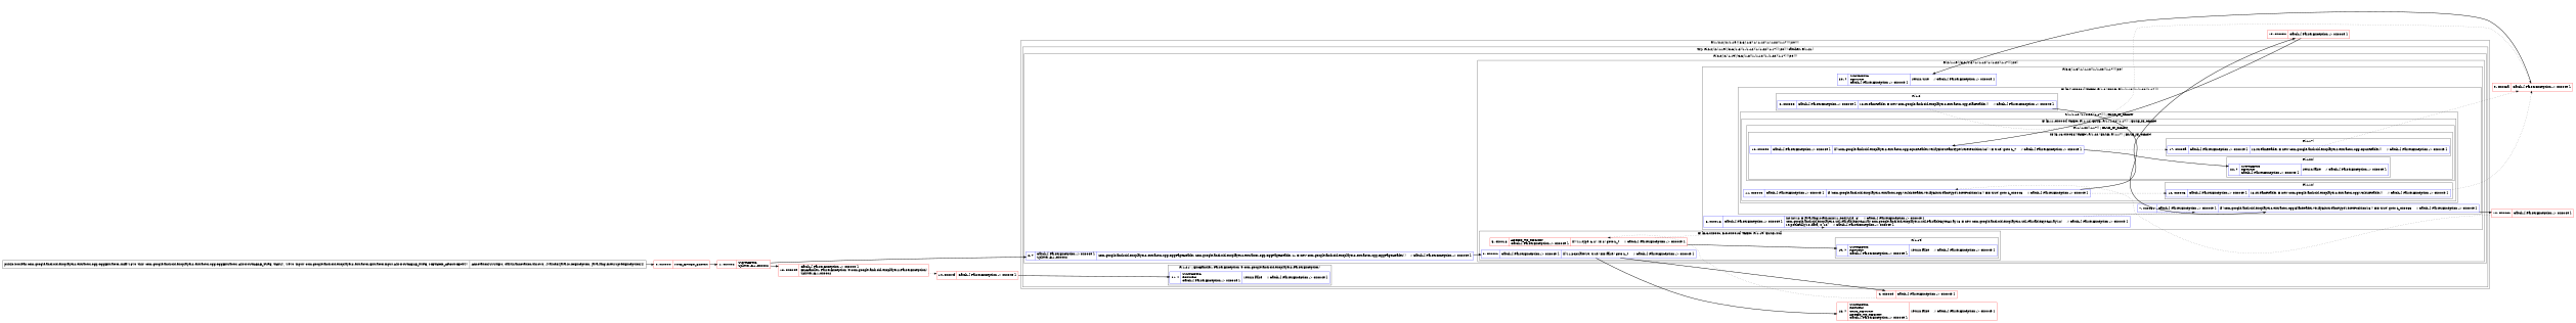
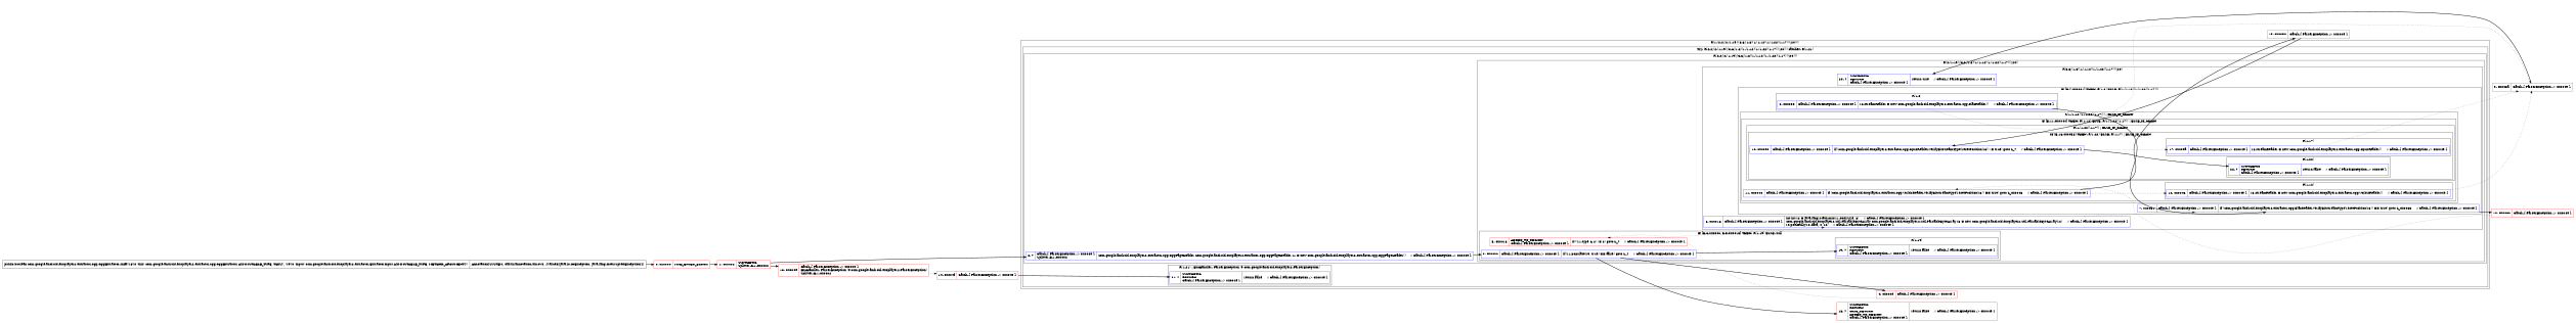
  digraph {
    rankdir=LR
    node [color=blue shape=record]
    edge [style=bold]
    n1 [label="{19\:\ ?|SYNTHETIC\lRETURN\lCatch:\{ ParserException \-\> 0x004e \}\l|return false     \/\/ Catch:\{ ParserException \-\> 0x004e \}\l}"]
    n2 [label="{3\:\ 0x000c|Catch:\{ ParserException \-\> 0x004e \}\l|if (r1.populate(r9, true) == false) goto L_?     \/\/ Catch:\{ ParserException \-\> 0x004e \}\l}"]
    n3 [color=red label="{5\:\ 0x0013|ADDED_TO_REGION\lCatch:\{ ParserException \-\> 0x004e \}\l|if ((r1.type & 2) != 2) goto L_?     \/\/ Catch:\{ ParserException \-\> 0x004e \}\l}"]
    n4 [label="{8\:\ 0x0033|Catch:\{ ParserException \-\> 0x004e \}\l|r8.streamReader = new com.google.android.exoplayer2.extractor.ogg.FlacReader()     \/\/ Catch:\{ ParserException \-\> 0x004e \}\l}"]
    n5 [label="{12\:\ 0x0046|Catch:\{ ParserException \-\> 0x004e \}\l|r8.streamReader = new com.google.android.exoplayer2.extractor.ogg.VorbisReader()     \/\/ Catch:\{ ParserException \-\> 0x004e \}\l}"]
    n6 [label="{22\:\ ?|SYNTHETIC\lRETURN\lCatch:\{ ParserException \-\> 0x004e \}\l|return false     \/\/ Catch:\{ ParserException \-\> 0x004e \}\l}"]
    n7 [label="{17\:\ 0x005a|Catch:\{ ParserException \-\> 0x004e \}\l|r8.streamReader = new com.google.android.exoplayer2.extractor.ogg.OpusReader()     \/\/ Catch:\{ ParserException \-\> 0x004e \}\l}"]
    n8 [label="{16\:\ 0x0058|Catch:\{ ParserException \-\> 0x004e \}\l|if (com.google.android.exoplayer2.extractor.ogg.OpusReader.verifyBitstreamType(resetPosition(r3)) != true) goto L_?     \/\/ Catch:\{ ParserException \-\> 0x004e \}\l}"]
    n9 [label="{11\:\ 0x0044|Catch:\{ ParserException \-\> 0x004e \}\l|if (com.google.android.exoplayer2.extractor.ogg.VorbisReader.verifyBitstreamType(resetPosition(r3)) == true) goto L_0x0046     \/\/ Catch:\{ ParserException \-\> 0x004e \}\l}"]
    n10 [label="{7\:\ 0x0031|Catch:\{ ParserException \-\> 0x004e \}\l|if (com.google.android.exoplayer2.extractor.ogg.FlacReader.verifyBitstreamType(resetPosition(r3)) == true) goto L_0x0033     \/\/ Catch:\{ ParserException \-\> 0x004e \}\l}"]
    n11 [label="{6\:\ 0x0016|Catch:\{ ParserException \-\> 0x004e \}\l|int int r2 = java.lang.Math.min(r1.bodySize, 8)     \/\/ Catch:\{ ParserException \-\> 0x004e \}\lcom.google.android.exoplayer2.util.ParsableByteArray com.google.android.exoplayer2.util.ParsableByteArray r3 = new com.google.android.exoplayer2.util.ParsableByteArray(r2)     \/\/ Catch:\{ ParserException \-\> 0x004e \}\lr9.peekFully(r3.data, 0, r2)     \/\/ Catch:\{ ParserException \-\> 0x004e \}\l}"]
    n12 [label="{20\:\ ?|SYNTHETIC\lRETURN\lCatch:\{ ParserException \-\> 0x004e \}\l|return true     \/\/ Catch:\{ ParserException \-\> 0x004e \}\l}"]
    n13 [label="{2\:\ ?|Catch:\{ ParserException \-\> 0x004e \}\lSplitter:B:1:0x0002\l|com.google.android.exoplayer2.extractor.ogg.OggPageHeader com.google.android.exoplayer2.extractor.ogg.OggPageHeader r1 = new com.google.android.exoplayer2.extractor.ogg.OggPageHeader()     \/\/ Catch:\{ ParserException \-\> 0x004e \}\l}"]
    n14 [label="{21\:\ ?|SYNTHETIC\lRETURN\lCatch:\{ ParserException \-\> 0x004e \}\l|return false     \/\/ Catch:\{ ParserException \-\> 0x004e \}\l}"]
    n15 [color=red label="{4\:\ 0x000e|Catch:\{ ParserException \-\> 0x004e \}\l}"]
    n16 [color=red label="{18\:\ ?|SYNTHETIC\lRETURN\lORIG_RETURN\lADDED_TO_REGION\lCatch:\{ ParserException \-\> 0x004e \}\l|return false     \/\/ Catch:\{ ParserException \-\> 0x004e \}\l}"]
    n17 [color=red label="{9\:\ 0x003a|Catch:\{ ParserException \-\> 0x004e \}\l}"]
    n18 [color=red label="{15\:\ 0x0050|Catch:\{ ParserException \-\> 0x004e \}\l}"]
    n19 [color=red label="{10\:\ 0x003c|Catch:\{ ParserException \-\> 0x004e \}\l}"]
    n20 [color=red label="{0\:\ 0x0000|MTH_ENTER_BLOCK\l}"]
    n21 [color=red label="{1\:\ 0x0002|SYNTHETIC\lSplitter:B:1:0x0002\l}"]
    n22 [color=red label="{13\:\ 0x004e|Catch:\{ ParserException \-\> 0x004e \}\lExcHandler: ParserException (e com.google.android.exoplayer2.ParserException)\lSplitter:B:1:0x0002\l}"]
    n23 [color=red label="{14\:\ 0x004f|Catch:\{ ParserException \-\> 0x004e \}\l}"]
    n24 [label="{public boolean com.google.android.exoplayer2.extractor.ogg.OggExtractor.sniff((r8v0 'this' com.google.android.exoplayer2.extractor.ogg.OggExtractor A[IMMUTABLE_TYPE, THIS]), (r9v0 'input' com.google.android.exoplayer2.extractor.ExtractorInput A[IMMUTABLE_TYPE, METHOD_ARGUMENT]))  | Annotation[SYSTEM, dalvik.annotation.Throws, \{value=[java.io.IOException, java.lang.InterruptedException]\}]\l}" color=""]
    subgraph cluster_1 {
      label="R(1:(2:2|(2:(1:19)|(3:6|(1:8)(1:(1:12)(1:(1:22)(1:17)))|20))))"
      subgraph cluster_2 {
        label="Try: R(2:2|(2:(1:19)|(3:6|(1:8)(1:(1:12)(1:(1:22)(1:17)))|20))) catches: R(1:21)"
        subgraph cluster_3 {
          label="R(2:2|(2:(1:19)|(3:6|(1:8)(1:(1:12)(1:(1:22)(1:17)))|20)))"
          n13
          subgraph cluster_4 {
            label="R(2:(1:19)|(3:6|(1:8)(1:(1:12)(1:(1:22)(1:17)))|20))"
            subgraph cluster_5 {
              label="IF [B:3:0x000c, B:5:0x0013] THEN: R(1:19) ELSE: null"
              n2
              n3
              subgraph cluster_6 {
                label="R(1:19)"
                n1
              }
            }
            subgraph cluster_7 {
              label="R(3:6|(1:8)(1:(1:12)(1:(1:22)(1:17)))|20)"
              n11
              n12
              subgraph cluster_8 {
                label="IF [B:7:0x0031] THEN: R(1:8) ELSE: R(1:(1:12)(1:(1:22)(1:17)))"
                n10
                subgraph cluster_9 {
                  label="R(1:8)"
                  n4
                }
                subgraph cluster_10 {
                  label="R(1:(1:12)(1:(1:22)(1:17))) | ELSE_IF_CHAIN\l"
                  subgraph cluster_11 {
                    label="IF [B:11:0x0044] THEN: R(1:12) ELSE: R(1:(1:22)(1:17)) | ELSE_IF_CHAIN\l"
                    n9
                    subgraph cluster_12 {
                      label="R(1:12)"
                      n5
                    }
                    subgraph cluster_13 {
                      label="R(1:(1:22)(1:17)) | ELSE_IF_CHAIN\l"
                      subgraph cluster_14 {
                        label="IF [B:16:0x0058] THEN: R(1:22) ELSE: R(1:17) | ELSE_IF_CHAIN\l"
                        n8
                        subgraph cluster_15 {
                          label="R(1:22)"
                          n6
                        }
                        subgraph cluster_16 {
                          label="R(1:17)"
                          n7
                        }
                      }
                    }
                  }
                }
              }
            }
          }
        }
        subgraph cluster_17 {
          label="R(1:21) | ExcHandler: ParserException (e com.google.android.exoplayer2.ParserException)\l"
          n14
        }
      }
    }
    subgraph cluster_18 {
      label="R(1:21) | ExcHandler: ParserException (e com.google.android.exoplayer2.ParserException)\l"
    }
    n2 -> n15
    n2 -> n16
-   n3 -> n1
+   n2 -> n1
    n3 -> n11 [style=dotted]
    n4 -> n10
    n4 -> n17 [style=dotted]
    n5 -> n17 [style=dotted]
    n7 -> n17 [style=dotted]
    n8 -> n6
    n8 -> n7 [style=dotted]
    n9 -> n5 [style=dotted]
    n9 -> n18
    n10 -> n19
    n11 -> n10 [style=dotted]
    n13 -> n2
    n15 -> n3 [style=dotted]
    n17 -> n12
    n18 -> n8
    n19 -> n9 [style=dotted]
    n20 -> n21
    n21 -> n13
    n21 -> n22
    n22 -> n23 [style=dotted]
    n23 -> n14
    n24 -> n20
  }
